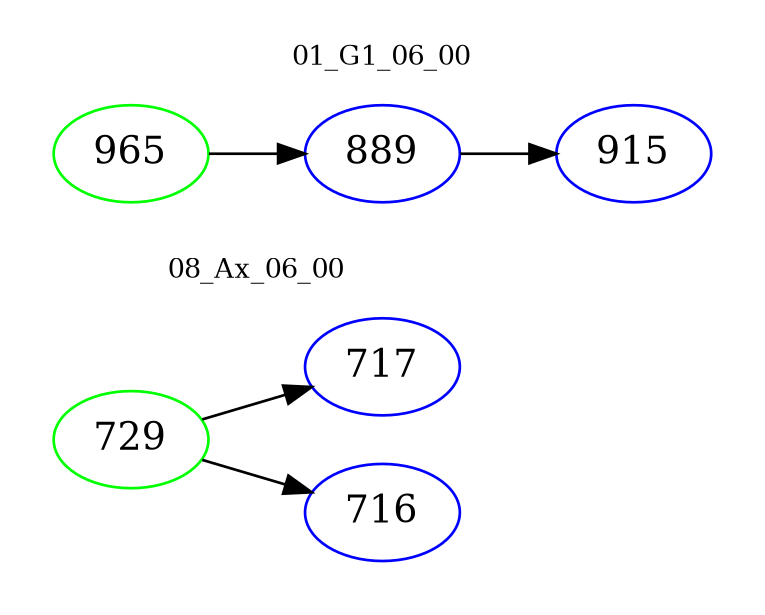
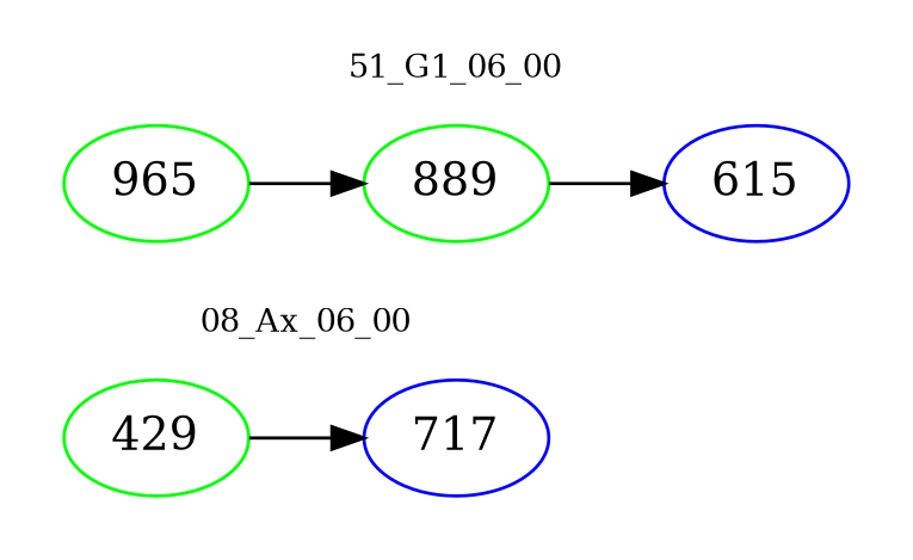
  digraph {
    rankdir=LR
    node [color=blue]
    edge [color=black]
-   n1 [color=green label=729]
-   n2 [label=716]
+   n1 [color=green label=429]
    n3 [label=717]
    n4 [color=green label=965]
-   n5 [label=889]
-   n6 [label=915]
+   n5 [color=green label=889]
+   n6 [label=615]
    subgraph cluster_1 {
      color=white
      fontsize=10
      label="08_Ax_06_00"
      n1
-     n2
      n3
    }
    subgraph cluster_2 {
      color=white
      fontsize=10
-     label="01_G1_06_00"
+     label="51_G1_06_00"
      n4
      n5
      n6
    }
-   n1 -> n2
    n1 -> n3
    n4 -> n5
    n5 -> n6
  }
